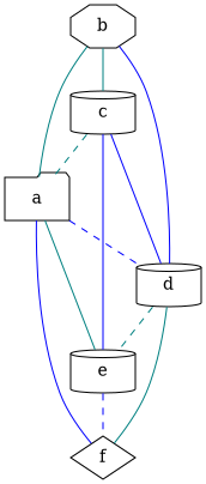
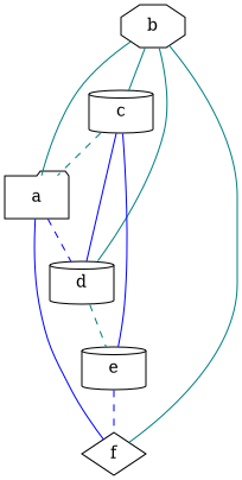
  graph {
    node [shape=cylinder]
    edge [color=blue style=solid]
    a [shape=folder]
    d
    e
    f [shape=diamond]
    b [shape=octagon]
    c
    a -- d [style=dashed]
-   a -- e [color=teal]
    a -- f
    d -- e [color=teal style=dashed]
    e -- f [style=dashed]
    b -- a [color=teal]
-   b -- d
-   d -- f [color=teal]
+   b -- d [color=teal]
+   b -- f [color=teal]
    b -- c [color=teal]
    c -- a [color=teal style=dashed]
    c -- d
    c -- e
  }
